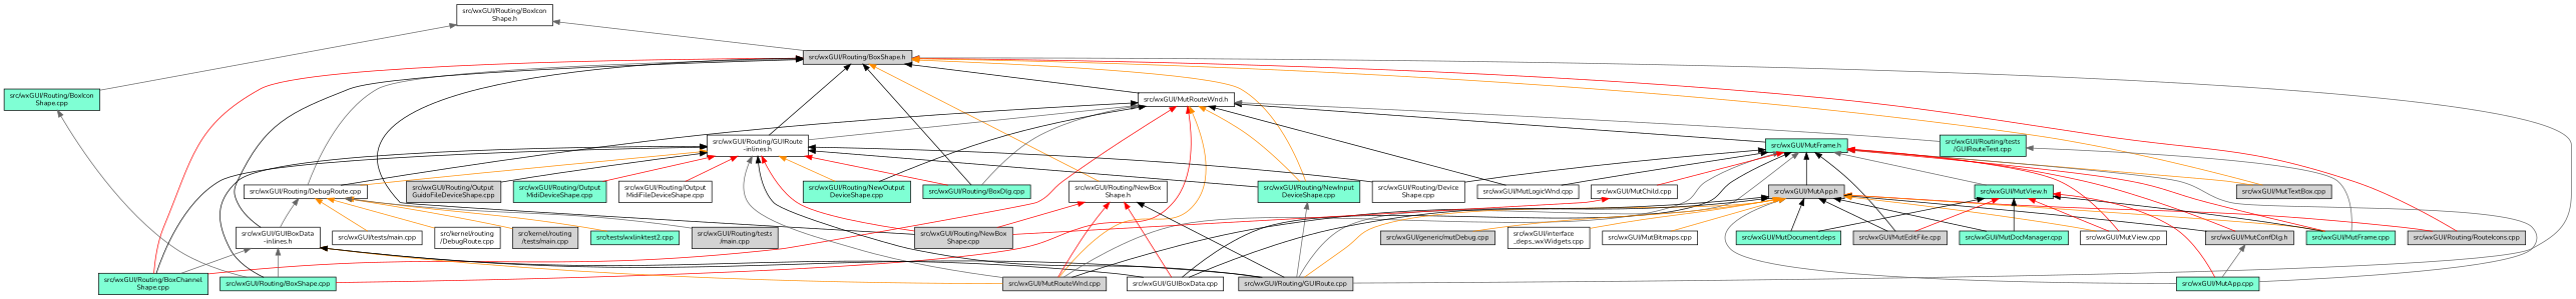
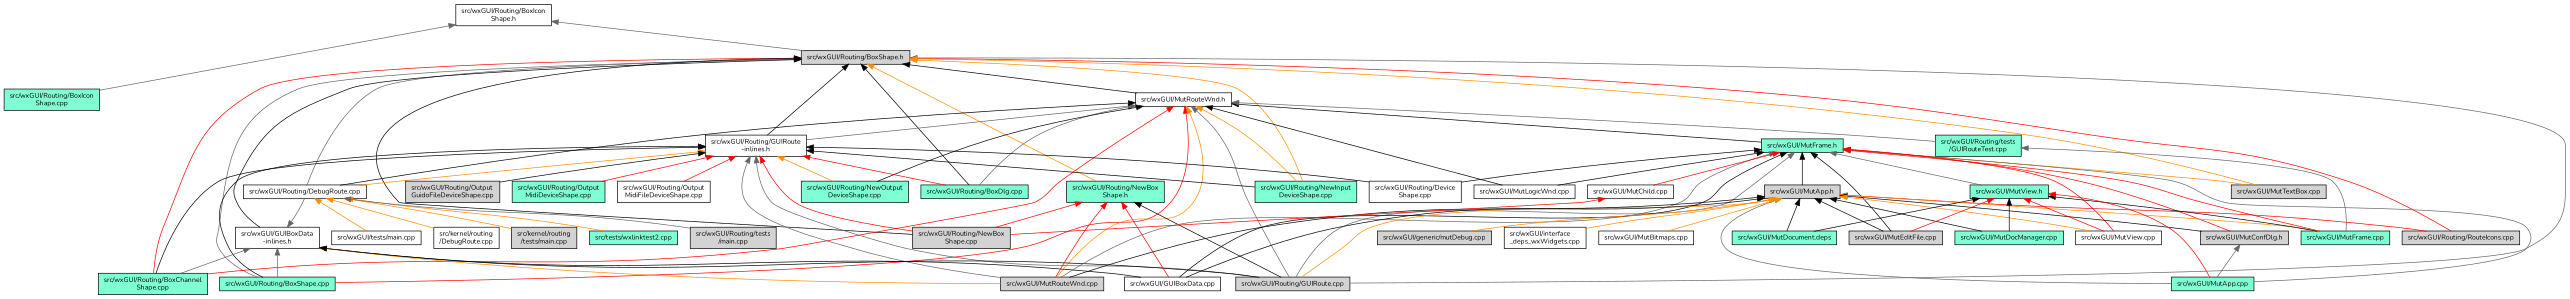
  digraph {
    fontname=Nunito
    node [color=black fillcolor=aquamarine fontname=Nunito fontsize=10 shape=record style=filled]
    edge [color=black dir=back fontname=Nunito fontsize=10 labelfontname=Sans labelfontsize=10 style=solid]
    n1 [fillcolor=white fontcolor=black height=0.2 label="src/wxGUI/Routing/BoxIcon\lShape.h" width=0.4]
    n2 [fillcolor=lightgrey height=0.2 label="src/wxGUI/Routing/BoxShape.h" width=0.4]
    n3 [height=0.2 label="src/wxGUI/Routing/BoxIcon\lShape.cpp" width=0.4]
    n4 [fillcolor=white height=0.2 label="src/wxGUI/MutRouteWnd.h" width=0.4]
    n5 [fillcolor=lightgrey height=0.2 label="src/wxGUI/Routing/GUIRoute.cpp" width=0.4]
    n6 [fillcolor=lightgrey height=0.2 label="src/wxGUI/Routing/RouteIcons.cpp" width=0.4]
    n7 [fillcolor=lightgrey height=0.2 label="src/wxGUI/MutTextBox.cpp" width=0.4]
    n8 [fillcolor=white height=0.2 label="src/wxGUI/Routing/GUIRoute\l-inlines.h" width=0.4]
    n9 [height=0.2 label="src/wxGUI/Routing/BoxChannel\lShape.cpp" width=0.4]
    n10 [height=0.2 label="src/wxGUI/Routing/BoxDlg.cpp" width=0.4]
    n11 [height=0.2 label="src/wxGUI/Routing/BoxShape.cpp" width=0.4]
    n12 [fillcolor=white height=0.2 label="src/wxGUI/Routing/DebugRoute.cpp" width=0.4]
    n13 [fillcolor=lightgrey height=0.2 label="src/wxGUI/Routing/NewBox\lShape.cpp" width=0.4]
    n14 [height=0.2 label="src/wxGUI/Routing/NewInput\lDeviceShape.cpp" width=0.4]
    n15 [fillcolor=white height=0.2 label="src/wxGUI/GUIBoxData\l-inlines.h" width=0.4]
-   n16 [fillcolor=white height=0.2 label="src/wxGUI/Routing/NewBox\lShape.h" width=0.4]
+   n16 [height=0.2 label="src/wxGUI/Routing/NewBox\lShape.h" width=0.4]
    n17 [height=0.2 label="src/wxGUI/MutFrame.h" width=0.4]
    n18 [fillcolor=lightgrey height=0.2 label="src/wxGUI/MutRouteWnd.cpp" width=0.4]
    n19 [fillcolor=white height=0.2 label="src/wxGUI/MutLogicWnd.cpp" width=0.4]
    n20 [height=0.2 label="src/wxGUI/Routing/NewOutput\lDeviceShape.cpp" width=0.4]
    n21 [height=0.2 label="src/wxGUI/Routing/tests\l/GUIRouteTest.cpp" width=0.4]
    n22 [fillcolor=white height=0.2 label="src/wxGUI/Routing/Device\lShape.cpp" width=0.4]
    n23 [fillcolor=lightgrey height=0.2 label="src/wxGUI/Routing/Output\lGuidoFileDeviceShape.cpp" width=0.4]
    n24 [height=0.2 label="src/wxGUI/Routing/Output\lMidiDeviceShape.cpp" width=0.4]
    n25 [fillcolor=white height=0.2 label="src/wxGUI/Routing/Output\lMidiFileDeviceShape.cpp" width=0.4]
    n26 [fillcolor=white height=0.2 label="src/kernel/routing\l/DebugRoute.cpp" width=0.4]
    n27 [fillcolor=lightgrey height=0.2 label="src/kernel/routing\l/tests/main.cpp" width=0.4]
    n28 [height=0.2 label="src/tests/wxlinktest2.cpp" width=0.4]
    n29 [fillcolor=lightgrey height=0.2 label="src/wxGUI/Routing/tests\l/main.cpp" width=0.4]
    n30 [fillcolor=white height=0.2 label="src/wxGUI/tests/main.cpp" width=0.4]
    n31 [fillcolor=white height=0.2 label="src/wxGUI/GUIBoxData.cpp" width=0.4]
    n32 [height=0.2 label="src/wxGUI/MutFrame.cpp" width=0.4]
    n33 [fillcolor=lightgrey height=0.2 label="src/wxGUI/MutApp.h" width=0.4]
    n34 [height=0.2 label="src/wxGUI/MutApp.cpp" width=0.4]
    n35 [fillcolor=lightgrey height=0.2 label="src/wxGUI/MutConfDlg.h" width=0.4]
    n36 [fillcolor=lightgrey height=0.2 label="src/wxGUI/MutEditFile.cpp" width=0.4]
    n37 [fillcolor=white height=0.2 label="src/wxGUI/MutView.cpp" width=0.4]
    n38 [height=0.2 label="src/wxGUI/MutView.h" width=0.4]
    n39 [fillcolor=white height=0.2 label="src/wxGUI/MutChild.cpp" width=0.4]
    n40 [fillcolor=lightgrey height=0.2 label="src/wxGUI/generic/mutDebug.cpp" width=0.4]
    n41 [fillcolor=white height=0.2 label="src/wxGUI/interface\l_deps_wxWidgets.cpp" width=0.4]
    n42 [fillcolor=white height=0.2 label="src/wxGUI/MutBitmaps.cpp" width=0.4]
    n43 [height=0.2 label="src/wxGUI/MutDocManager.cpp" width=0.4]
    n44 [height=0.2 label="src/wxGUI/MutDocument.deps" width=0.4]
    n1 -> n2 [color=gray40]
    n1 -> n3 [color=gray40]
    n2 -> n4
    n2 -> n5 [color=gray40]
    n2 -> n6 [color=red]
    n2 -> n7 [color=darkorange]
    n2 -> n8
    n2 -> n9 [color=red]
    n2 -> n10
-   n3 -> n11 [color=gray40]
+   n2 -> n11 [color=gray40]
    n2 -> n12 [color=gray40]
    n2 -> n13
    n2 -> n14 [color=darkorange]
    n2 -> n15
    n2 -> n16 [color=darkorange]
-   n14 -> n5 [color=gray40]
+   n4 -> n5 [color=gray40]
    n4 -> n8 [color=gray40]
    n4 -> n9 [color=red]
    n4 -> n10 [color=gray40]
    n4 -> n11 [color=red]
    n4 -> n12
    n4 -> n14 [color=darkorange]
    n4 -> n17
    n4 -> n18 [color=darkorange]
    n4 -> n19
    n4 -> n20
    n4 -> n21 [color=gray40]
-   n8 -> n5
+   n8 -> n5 [color=gray40]
    n8 -> n9
    n8 -> n10 [color=red]
    n8 -> n11
    n8 -> n12 [color=darkorange]
    n8 -> n13 [color=red]
    n8 -> n14
    n8 -> n18 [color=gray40]
    n8 -> n20 [color=darkorange]
    n8 -> n22
    n8 -> n23
    n8 -> n24 [color=red]
    n8 -> n25 [color=red]
    n12 -> n26 [color=darkorange]
    n12 -> n27 [color=darkorange]
    n12 -> n28 [color=darkorange]
    n12 -> n29 [color=gray40]
    n12 -> n30 [color=darkorange]
    n15 -> n5
    n15 -> n9 [color=gray40]
    n15 -> n11 [color=gray40]
-   n12 -> n15 [color=gray40]
+   n15 -> n12 [color=gray40]
    n15 -> n18 [color=darkorange]
    n15 -> n31
    n16 -> n5
    n16 -> n13 [color=red]
    n16 -> n18 [color=red]
    n16 -> n31 [color=red]
    n17 -> n5 [color=gray40]
    n17 -> n7 [color=darkorange]
    n17 -> n18 [color=gray40]
    n17 -> n19
    n17 -> n22
    n17 -> n31
    n17 -> n32 [color=red]
    n17 -> n33
    n17 -> n34 [color=gray40]
    n17 -> n35 [color=red]
    n17 -> n36
    n17 -> n37 [color=red]
    n17 -> n38 [color=gray40]
    n17 -> n39 [color=red]
    n21 -> n32 [color=gray40]
    n33 -> n5 [color=darkorange]
    n33 -> n6 [color=red]
    n33 -> n18
    n33 -> n31
    n33 -> n32 [color=darkorange]
    n33 -> n34 [color=gray40]
    n33 -> n35
    n33 -> n36
    n33 -> n37 [color=darkorange]
    n33 -> n40 [color=darkorange]
    n33 -> n41 [color=darkorange]
    n33 -> n42 [color=darkorange]
    n33 -> n43
    n33 -> n44
    n35 -> n34 [color=gray40]
    n38 -> n32
    n38 -> n34 [color=red]
    n38 -> n36 [color=red]
    n38 -> n37 [color=red]
    n38 -> n43
    n38 -> n44
    n39 -> n13 [color=red]
  }
